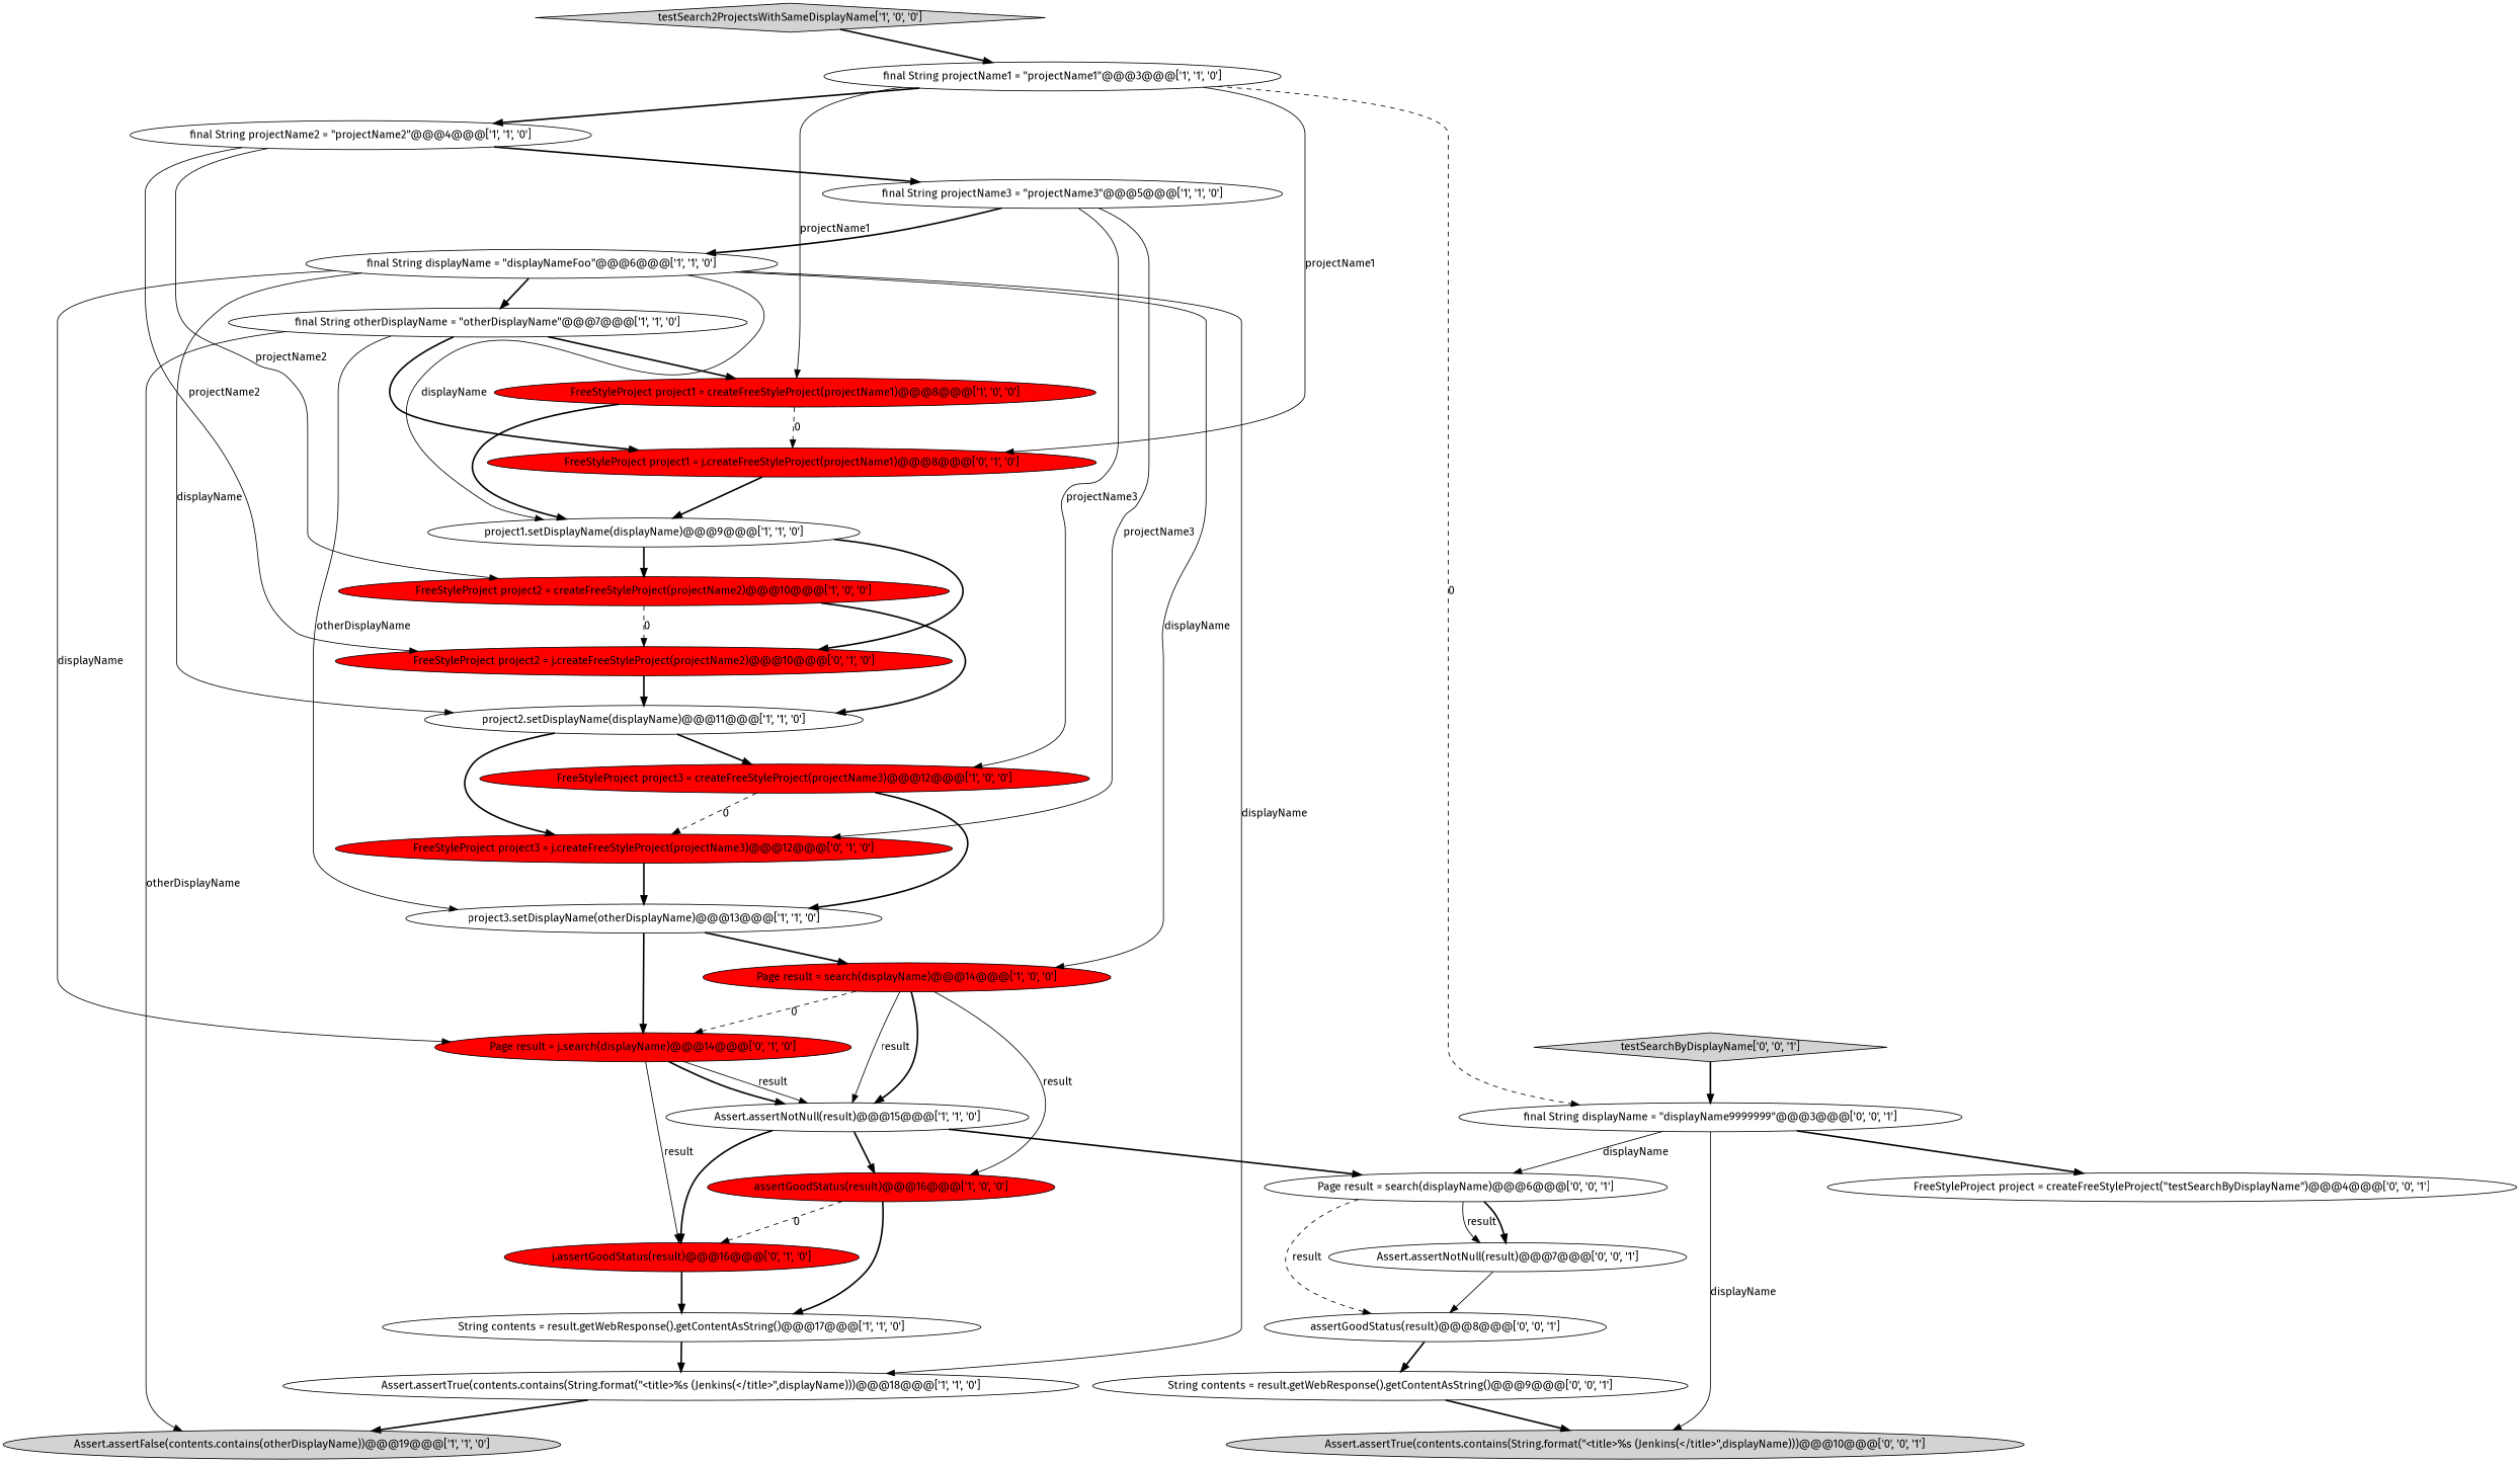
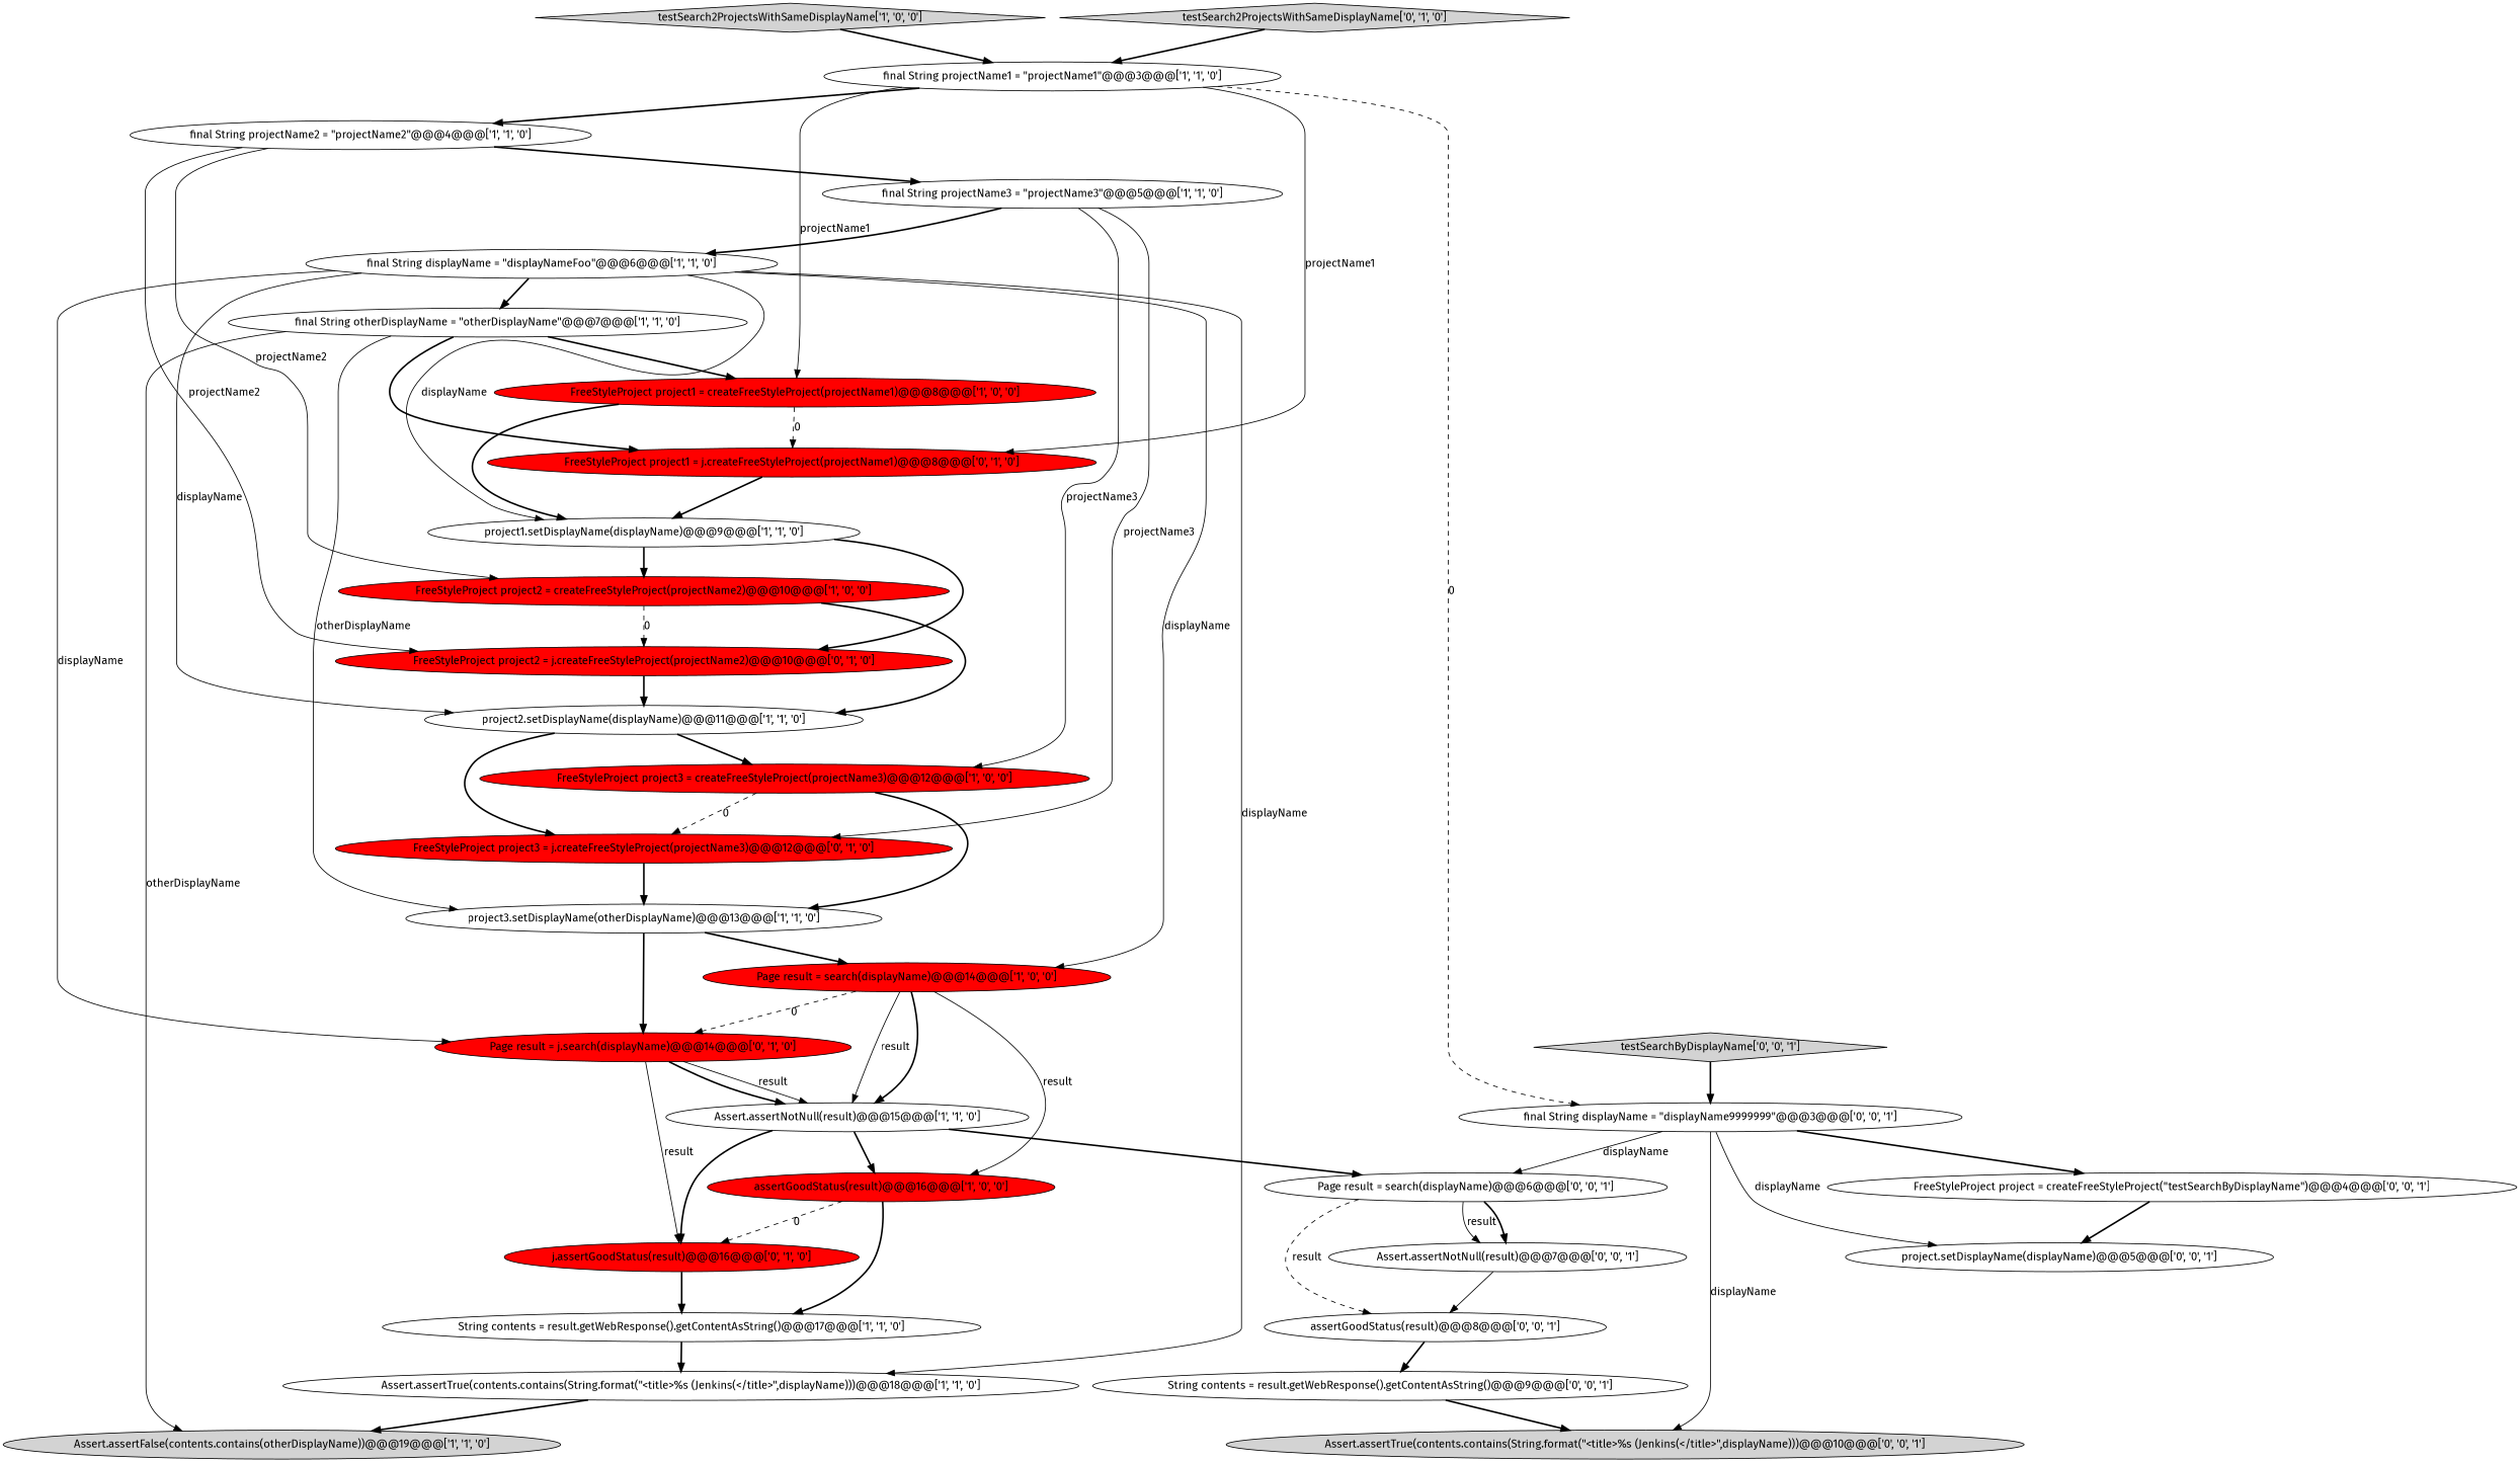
  digraph {
    fontname="Fira Sans"
    node [fillcolor=white fontname="Fira Sans" shape=ellipse style=filled]
    edge [fontname="Fira Sans" style=bold]
    n1 [fillcolor=lightgray label="testSearch2ProjectsWithSameDisplayName['1', '0', '0']" shape=diamond]
    n2 [label="final String projectName1 = \"projectName1\"@@@3@@@['1', '1', '0']"]
    n3 [fillcolor=red label="FreeStyleProject project1 = j.createFreeStyleProject(projectName1)@@@8@@@['0', '1', '0']"]
    n4 [fillcolor=red label="FreeStyleProject project1 = createFreeStyleProject(projectName1)@@@8@@@['1', '0', '0']"]
    n5 [label="final String projectName2 = \"projectName2\"@@@4@@@['1', '1', '0']"]
    n6 [label="final String displayName = \"displayName9999999\"@@@3@@@['0', '0', '1']"]
    n7 [fillcolor=lightgray label="Assert.assertTrue(contents.contains(String.format(\"<title>%s (Jenkins(</title>\",displayName)))@@@10@@@['0', '0', '1']"]
    n8 [label="project3.setDisplayName(otherDisplayName)@@@13@@@['1', '1', '0']"]
    n9 [fillcolor=red label="Page result = search(displayName)@@@14@@@['1', '0', '0']"]
    n10 [fillcolor=red label="Page result = j.search(displayName)@@@14@@@['0', '1', '0']"]
    n11 [fillcolor=red label="assertGoodStatus(result)@@@16@@@['1', '0', '0']"]
    n12 [label="Assert.assertNotNull(result)@@@15@@@['1', '1', '0']"]
    n13 [fillcolor=red label="j.assertGoodStatus(result)@@@16@@@['0', '1', '0']"]
    n14 [label="String contents = result.getWebResponse().getContentAsString()@@@17@@@['1', '1', '0']"]
    n15 [label="Assert.assertTrue(contents.contains(String.format(\"<title>%s (Jenkins(</title>\",displayName)))@@@18@@@['1', '1', '0']"]
    n16 [fillcolor=lightgray label="Assert.assertFalse(contents.contains(otherDisplayName))@@@19@@@['1', '1', '0']"]
    n17 [fillcolor=red label="FreeStyleProject project3 = j.createFreeStyleProject(projectName3)@@@12@@@['0', '1', '0']"]
    n18 [label="project1.setDisplayName(displayName)@@@9@@@['1', '1', '0']"]
    n19 [fillcolor=red label="FreeStyleProject project2 = createFreeStyleProject(projectName2)@@@10@@@['1', '0', '0']"]
    n20 [fillcolor=red label="FreeStyleProject project2 = j.createFreeStyleProject(projectName2)@@@10@@@['0', '1', '0']"]
    n21 [label="Assert.assertNotNull(result)@@@7@@@['0', '0', '1']"]
    n22 [label="assertGoodStatus(result)@@@8@@@['0', '0', '1']"]
    n23 [label="String contents = result.getWebResponse().getContentAsString()@@@9@@@['0', '0', '1']"]
    n24 [label="project2.setDisplayName(displayName)@@@11@@@['1', '1', '0']"]
+   n25 [fillcolor=lightgray label="testSearch2ProjectsWithSameDisplayName['0', '1', '0']" shape=diamond]
    n26 [fillcolor=red label="FreeStyleProject project3 = createFreeStyleProject(projectName3)@@@12@@@['1', '0', '0']"]
    n27 [label="Page result = search(displayName)@@@6@@@['0', '0', '1']"]
    n28 [label="final String projectName3 = \"projectName3\"@@@5@@@['1', '1', '0']"]
    n29 [label="final String displayName = \"displayNameFoo\"@@@6@@@['1', '1', '0']"]
    n30 [label="final String otherDisplayName = \"otherDisplayName\"@@@7@@@['1', '1', '0']"]
    n31 [label="FreeStyleProject project = createFreeStyleProject(\"testSearchByDisplayName\")@@@4@@@['0', '0', '1']"]
+   n32 [label="project.setDisplayName(displayName)@@@5@@@['0', '0', '1']"]
    n33 [fillcolor=lightgray label="testSearchByDisplayName['0', '0', '1']" shape=diamond]
    n1 -> n2
    n2 -> n3 [label=projectName1 style=solid]
    n2 -> n4 [label=projectName1 style=solid]
    n2 -> n5
    n2 -> n6 [label=0 style=dashed]
    n3 -> n18
    n4 -> n3 [label=0 style=dashed]
    n4 -> n18
    n5 -> n19 [label=projectName2 style=solid]
    n5 -> n20 [label=projectName2 style=solid]
    n5 -> n28
    n6 -> n7 [label=displayName style=solid]
    n6 -> n27 [label=displayName style=solid]
    n6 -> n31
+   n6 -> n32 [label=displayName style=solid]
    n8 -> n9
    n8 -> n10
    n9 -> n10 [label=0 style=dashed]
    n9 -> n11 [label=result style=solid]
    n9 -> n12
    n9 -> n12 [label=result style=solid]
    n10 -> n12 [label=result style=solid]
    n10 -> n12
    n10 -> n13 [label=result style=solid]
    n11 -> n13 [label=0 style=dashed]
    n11 -> n14
    n12 -> n11
    n12 -> n13
    n12 -> n27
    n13 -> n14
    n14 -> n15
    n15 -> n16
    n17 -> n8
    n18 -> n19
    n18 -> n20
    n19 -> n20 [label=0 style=dashed]
    n19 -> n24
    n20 -> n24
    n21 -> n22 [style=solid]
    n22 -> n23
    n23 -> n7
    n24 -> n17
    n24 -> n26
+   n25 -> n2
    n26 -> n8
    n26 -> n17 [label=0 style=dashed]
    n27 -> n21 [label=result style=solid]
    n27 -> n21
    n27 -> n22 [label=result style=dashed]
    n28 -> n17 [label=projectName3 style=solid]
    n28 -> n26 [label=projectName3 style=solid]
    n28 -> n29
    n29 -> n9 [label=displayName style=solid]
    n29 -> n10 [label=displayName style=solid]
    n29 -> n15 [label=displayName style=solid]
    n29 -> n18 [label=displayName style=solid]
    n29 -> n24 [label=displayName style=solid]
    n29 -> n30
    n30 -> n3
    n30 -> n4
    n30 -> n8 [label=otherDisplayName style=solid]
    n30 -> n16 [label=otherDisplayName style=solid]
+   n31 -> n32
    n33 -> n6
  }
